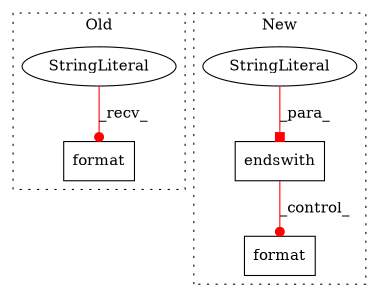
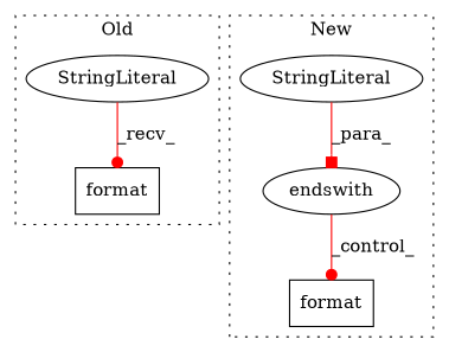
  digraph {
    node [a=32 l="7,1" shape=box]
    edge [color=red arrowhead=dot]
    n1 [label=format s="26171,26182"]
    n2 [a=45 l=38 label=StringLiteral s=26132 shape=ellipse]
-   n3 [l="9,1" label=endswith s="26030,26045"]
+   n3 [l="9,1" label=endswith s="26030,26045" shape=ellipse]
    n4 [a=45 l=6 label=StringLiteral s=26039 shape=ellipse]
    n5 [label=format s="26504,26515"]
    subgraph cluster_1 {
      label=Old
      style=dotted
      n1
      n2
    }
    subgraph cluster_2 {
      label=New
      style=dotted
      n3
      n4
      n5
    }
    n2 -> n1 [label=_recv_]
    n3 -> n5 [label=_control_]
    n4 -> n3 [label=_para_ arrowhead=box]
  }
